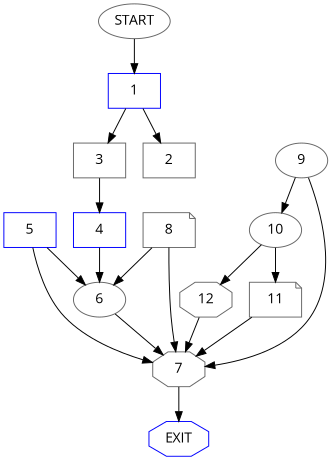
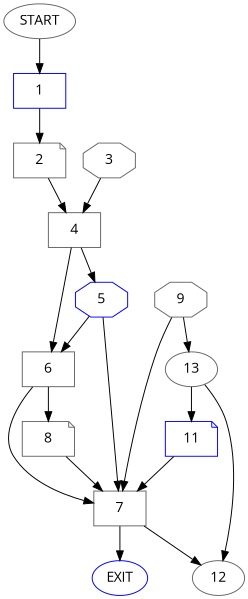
  digraph {
    fontname="Open Sans"
    node [color=gray40 fontname="Open Sans" shape=ellipse]
    edge [fontname="Open Sans"]
    n1 [label=START]
    1 [color=blue shape=box]
-   2 [shape=box]
-   3 [shape=box]
-   4 [color=blue shape=box]
-   5 [color=blue shape=box]
-   6
-   7 [shape=octagon]
+   2 [shape=note]
+   3 [shape=octagon]
+   4 [shape=box]
+   5 [color=blue shape=octagon]
+   6 [shape=box]
+   7 [shape=box]
    8 [shape=note]
-   n10 [color=blue label=EXIT shape=octagon]
-   9
-   10
-   11 [shape=note]
-   12 [shape=octagon]
+   n10 [color=blue label=EXIT]
+   9 [shape=octagon]
+   10 [label=13]
+   11 [color=blue shape=note]
+   12
    n1 -> 1
    1 -> 2
-   1 -> 3
+   2 -> 4
    3 -> 4
+   4 -> 5
    4 -> 6
    5 -> 6
    5 -> 7
    6 -> 7
-   8 -> 6
+   6 -> 8
    7 -> n10
    8 -> 7
    9 -> 7
    9 -> 10
    10 -> 11
    10 -> 12
    11 -> 7
-   12 -> 7
+   7 -> 12
  }
